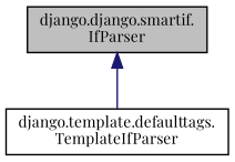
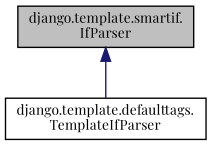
  digraph {
    fontname="Playfair Display"
    node [color=black fontname="Playfair Display" fontsize=10 shape=record style=filled]
-   n1 [fillcolor=grey75 fontcolor=black height=0.2 label="django.django.smartif.\lIfParser" width=0.4]
+   n1 [fillcolor=grey75 fontcolor=black height=0.2 label="django.template.smartif.\lIfParser" width=0.4]
    n2 [fillcolor=white height=0.2 label="django.template.defaulttags.\lTemplateIfParser" width=0.4]
    n1 -> n2 [color=midnightblue dir=back fontname="Playfair Display" fontsize=10 labelfontname=Helvetica labelfontsize=10 style=solid]
  }
